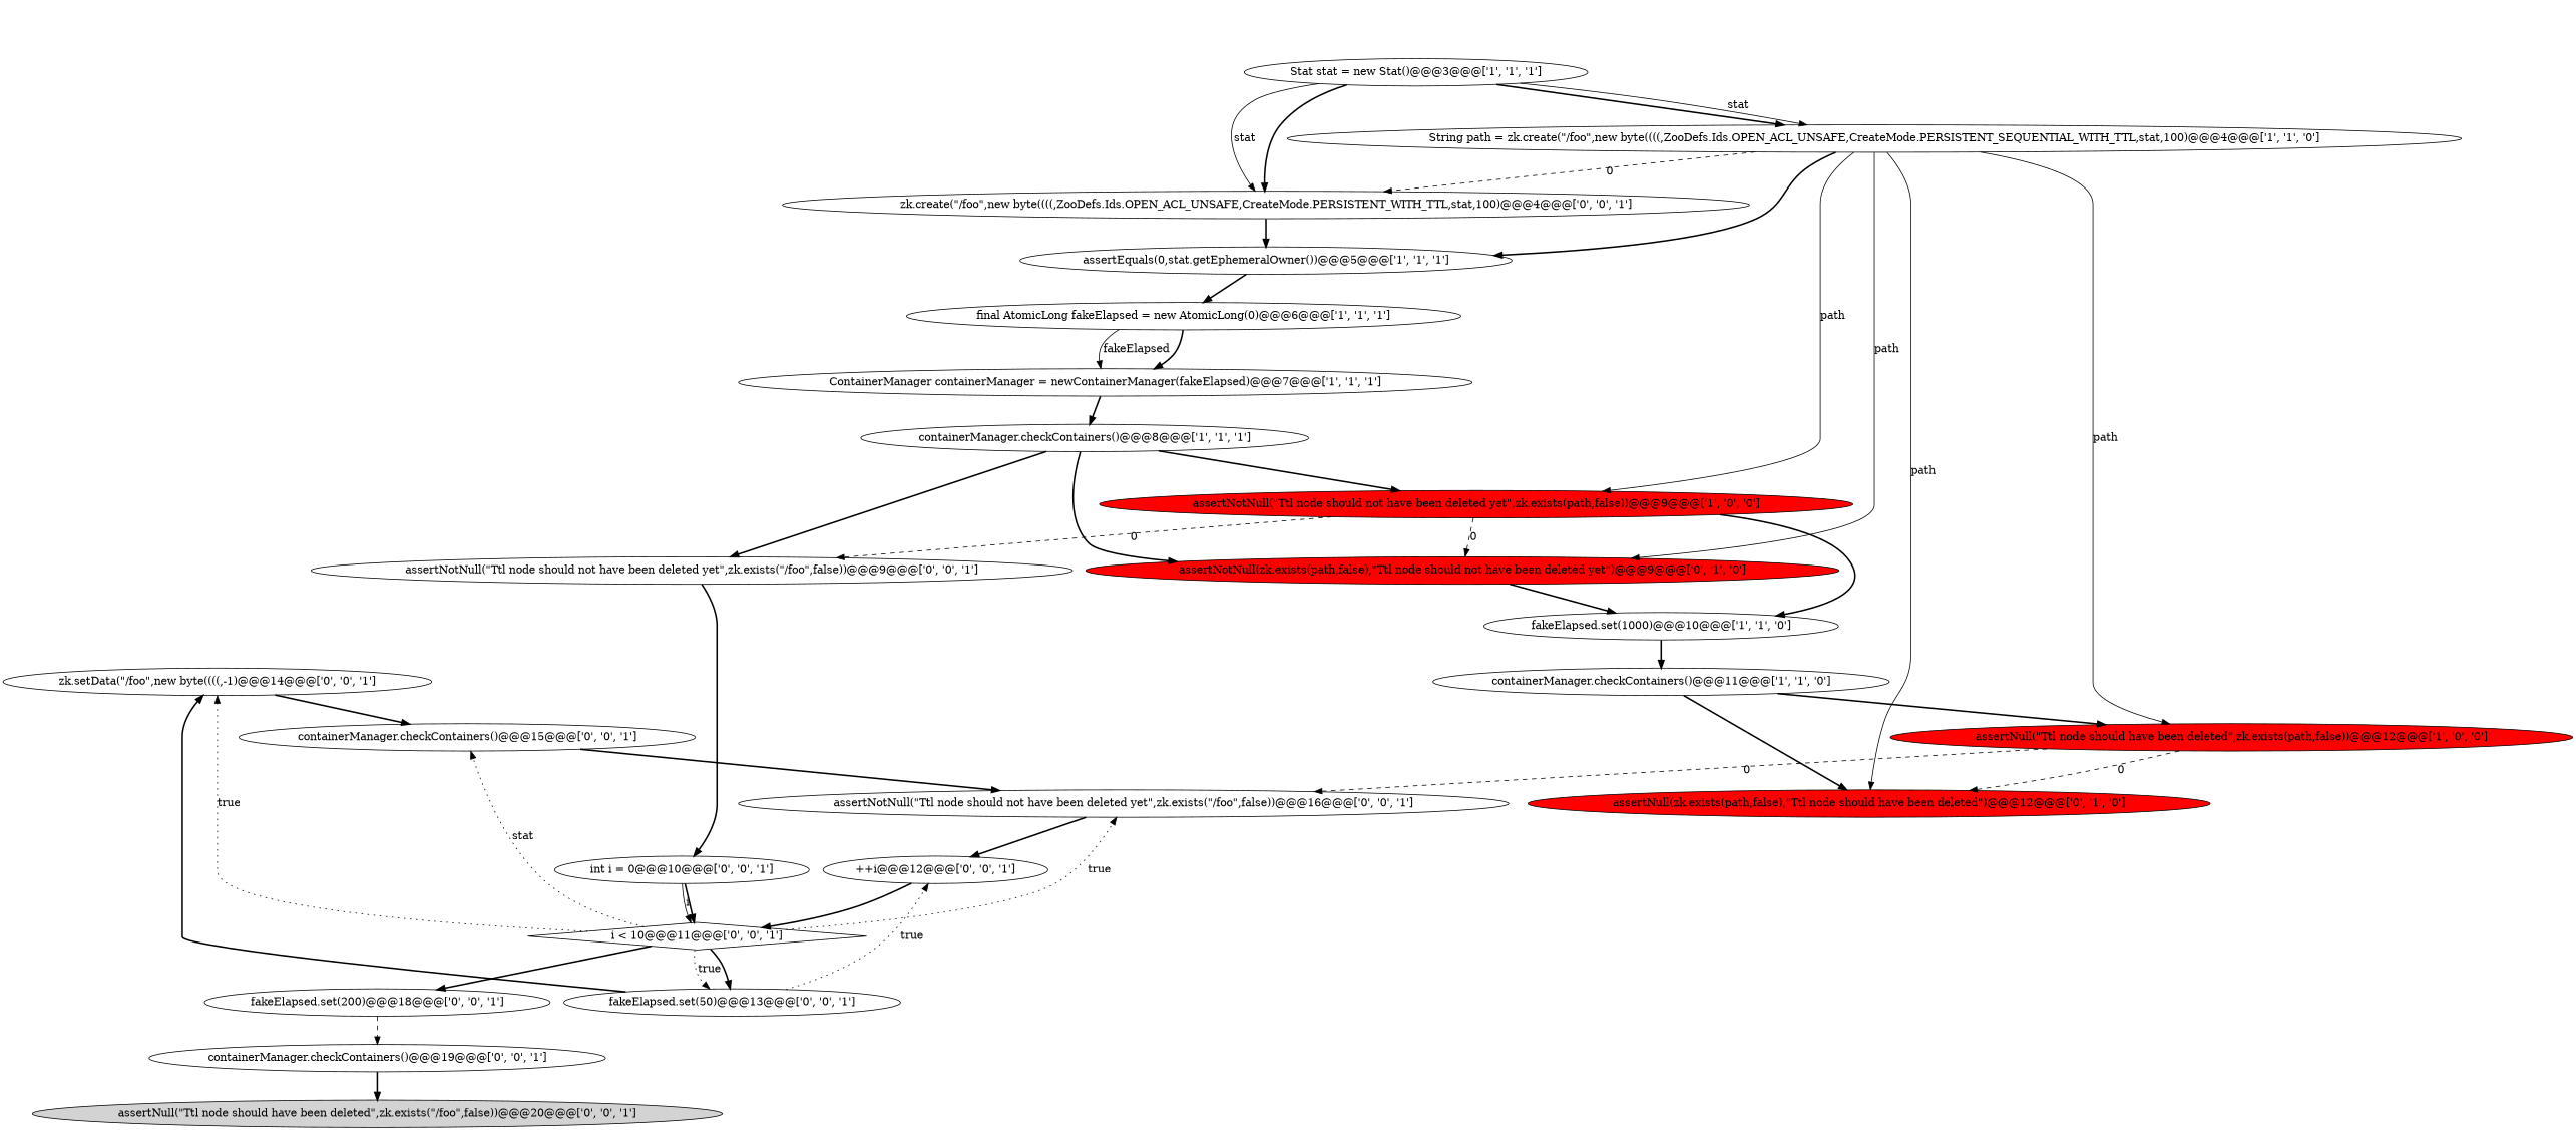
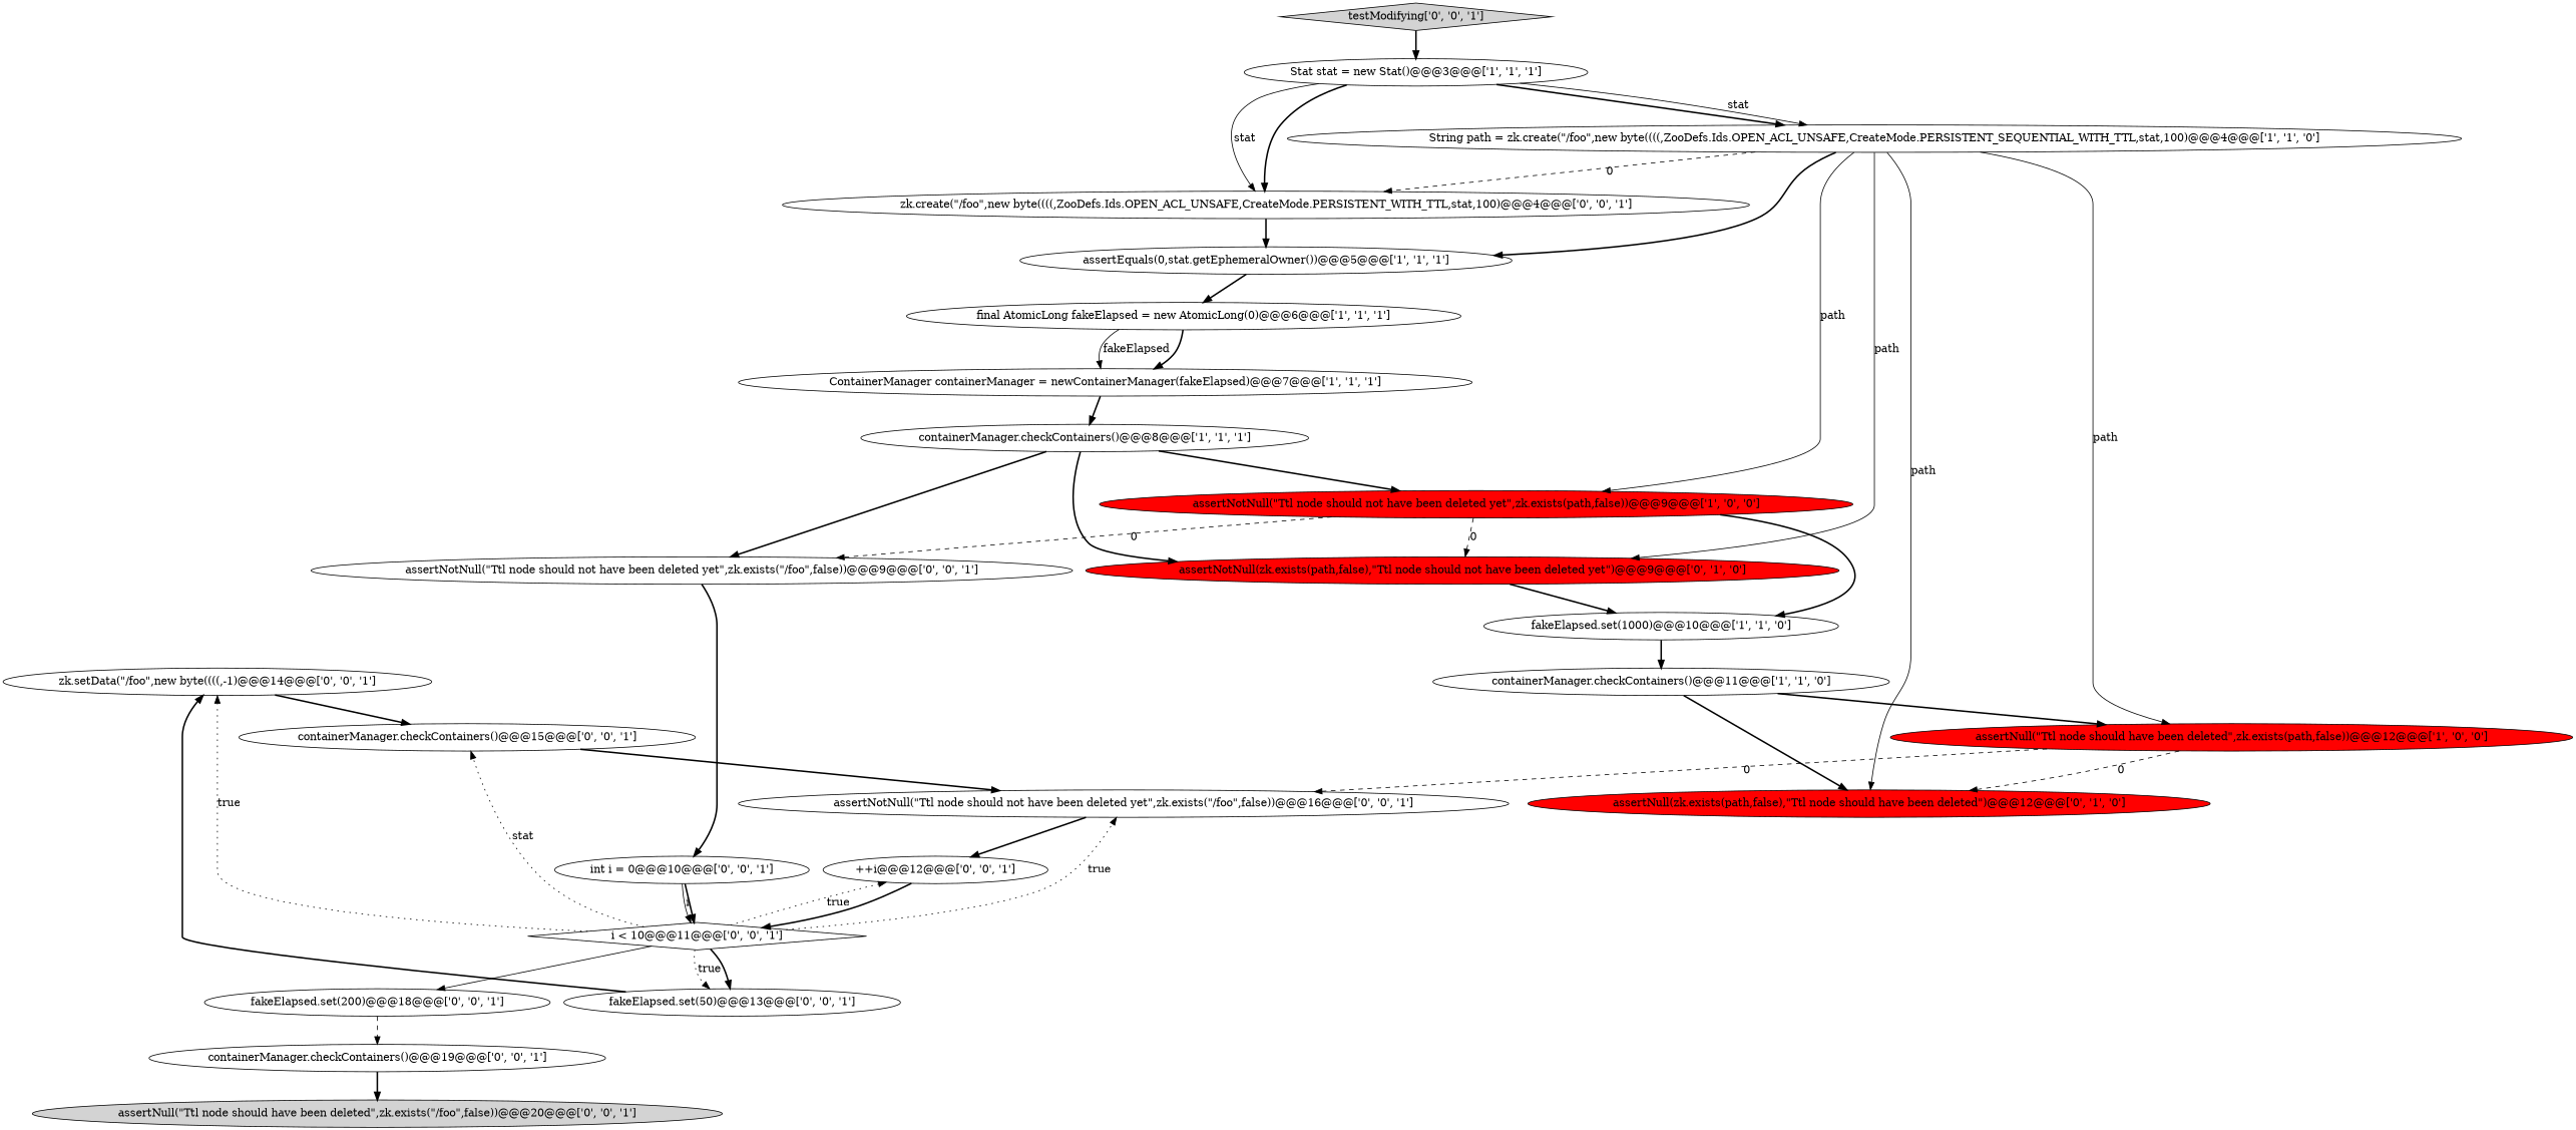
  digraph {
    node [fillcolor=white shape=ellipse style=filled]
    edge [style=bold]
    n1 [label="zk.setData(\"/foo\",new byte((((,-1)@@@14@@@['0', '0', '1']"]
    n2 [label="containerManager.checkContainers()@@@15@@@['0', '0', '1']"]
    n3 [label="assertNotNull(\"Ttl node should not have been deleted yet\",zk.exists(\"/foo\",false))@@@16@@@['0', '0', '1']"]
    n4 [label="Stat stat = new Stat()@@@3@@@['1', '1', '1']"]
    n5 [label="String path = zk.create(\"/foo\",new byte((((,ZooDefs.Ids.OPEN_ACL_UNSAFE,CreateMode.PERSISTENT_SEQUENTIAL_WITH_TTL,stat,100)@@@4@@@['1', '1', '0']"]
    n6 [label="zk.create(\"/foo\",new byte((((,ZooDefs.Ids.OPEN_ACL_UNSAFE,CreateMode.PERSISTENT_WITH_TTL,stat,100)@@@4@@@['0', '0', '1']"]
    n7 [fillcolor=red label="assertNotNull(\"Ttl node should not have been deleted yet\",zk.exists(path,false))@@@9@@@['1', '0', '0']"]
    n8 [fillcolor=red label="assertNotNull(zk.exists(path,false),\"Ttl node should not have been deleted yet\")@@@9@@@['0', '1', '0']"]
    n9 [fillcolor=red label="assertNull(zk.exists(path,false),\"Ttl node should have been deleted\")@@@12@@@['0', '1', '0']"]
    n10 [label="assertEquals(0,stat.getEphemeralOwner())@@@5@@@['1', '1', '1']"]
    n11 [fillcolor=red label="assertNull(\"Ttl node should have been deleted\",zk.exists(path,false))@@@12@@@['1', '0', '0']"]
    n12 [label="fakeElapsed.set(1000)@@@10@@@['1', '1', '0']"]
    n13 [label="containerManager.checkContainers()@@@11@@@['1', '1', '0']"]
    n14 [label="assertNotNull(\"Ttl node should not have been deleted yet\",zk.exists(\"/foo\",false))@@@9@@@['0', '0', '1']"]
    n15 [label="int i = 0@@@10@@@['0', '0', '1']"]
    n16 [label="final AtomicLong fakeElapsed = new AtomicLong(0)@@@6@@@['1', '1', '1']"]
    n17 [label="i < 10@@@11@@@['0', '0', '1']" shape=diamond]
    n18 [label="ContainerManager containerManager = newContainerManager(fakeElapsed)@@@7@@@['1', '1', '1']"]
    n19 [label="containerManager.checkContainers()@@@8@@@['1', '1', '1']"]
    n20 [label="fakeElapsed.set(200)@@@18@@@['0', '0', '1']"]
    n21 [label="fakeElapsed.set(50)@@@13@@@['0', '0', '1']"]
    n22 [label="++i@@@12@@@['0', '0', '1']"]
    n23 [label="containerManager.checkContainers()@@@19@@@['0', '0', '1']"]
    n24 [fillcolor=lightgray label="assertNull(\"Ttl node should have been deleted\",zk.exists(\"/foo\",false))@@@20@@@['0', '0', '1']"]
+   n25 [fillcolor=lightgray label="testModifying['0', '0', '1']" shape=diamond]
    n1 -> n2
    n2 -> n3
    n3 -> n22
    n4 -> n5
    n4 -> n5 [label=stat style=solid]
    n4 -> n6 [label=stat style=solid]
    n4 -> n6
    n5 -> n6 [label=0 style=dashed]
    n5 -> n7 [label=path style=solid]
    n5 -> n8 [label=path style=solid]
    n5 -> n9 [label=path style=solid]
    n5 -> n10
    n5 -> n11 [label=path style=solid]
    n6 -> n10
    n7 -> n8 [label=0 style=dashed]
    n7 -> n12
    n7 -> n14 [label=0 style=dashed]
    n8 -> n12
    n10 -> n16
    n11 -> n3 [label=0 style=dashed]
    n11 -> n9 [label=0 style=dashed]
    n12 -> n13
    n13 -> n9
    n13 -> n11
    n14 -> n15
    n15 -> n17
    n15 -> n17 [label=i style=solid]
    n16 -> n18
    n16 -> n18 [label=fakeElapsed style=solid]
    n17 -> n1 [label=true style=dotted]
    n17 -> n2 [label=stat style=dotted]
    n17 -> n3 [label=true style=dotted]
-   n17 -> n20
+   n17 -> n20 [style=solid]
    n17 -> n21 [label=true style=dotted]
    n17 -> n21
-   n21 -> n22 [label=true style=dotted]
+   n17 -> n22 [label=true style=dotted]
    n18 -> n19
    n19 -> n7
    n19 -> n8
    n19 -> n14
    n20 -> n23 [style=dashed]
    n21 -> n1
    n22 -> n17
    n23 -> n24
+   n25 -> n4
  }
